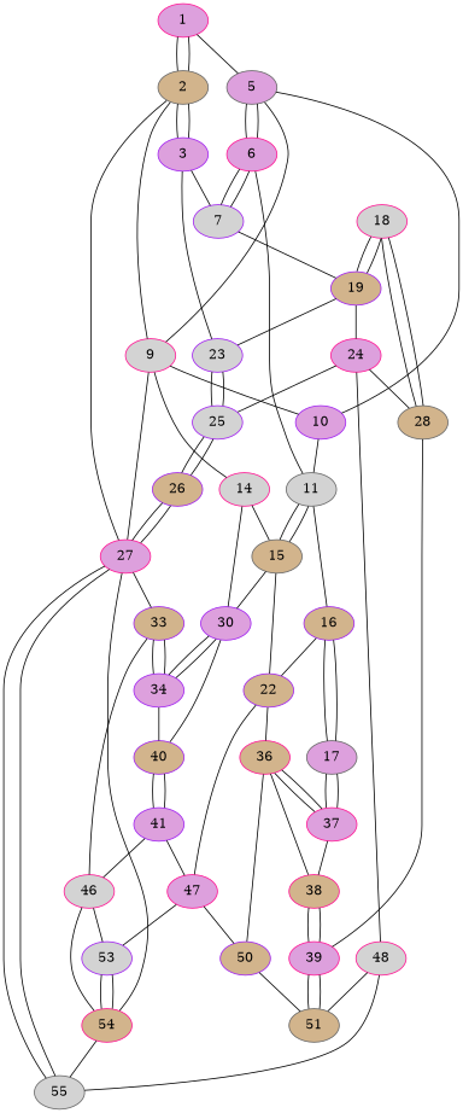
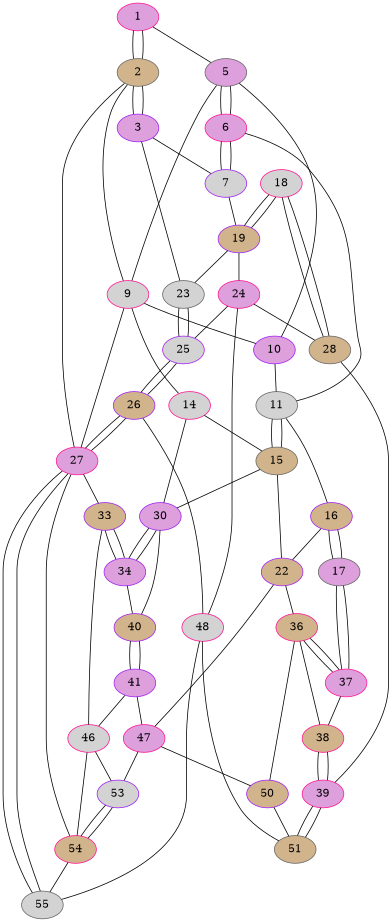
  graph {
    node [color=deeppink fillcolor=tan style=filled]
    2 [color=gray40]
    1 [fillcolor=plum]
    5 [color=gray40 fillcolor=plum super="+8"]
    3 [color=purple fillcolor=plum super="+4"]
    9 [fillcolor=lightgrey super="+13"]
    27 [fillcolor=plum super="+32"]
    6 [fillcolor=plum]
    10 [color=purple fillcolor=plum]
    7 [color=purple fillcolor=lightgrey]
-   23 [color=purple fillcolor=lightgrey]
+   23 [color=gray40 fillcolor=lightgrey]
    14 [fillcolor=lightgrey]
    33 [color=purple super="+45"]
    54 [super="+56"]
    55 [color=gray40 fillcolor=lightgrey]
    19 [color=purple super="+20"]
    25 [color=purple fillcolor=lightgrey]
    11 [color=gray40 fillcolor=lightgrey super="+12"]
    15 [color=gray40 super="+21"]
    16 [color=purple]
    24 [fillcolor=plum super="+29"]
    30 [color=purple fillcolor=plum super="+31"]
    22 [color=purple super="+35"]
    17 [color=gray40 fillcolor=plum]
    34 [color=purple fillcolor=plum super="+43"]
    40 [color=purple]
    36 [super="+44"]
    n27 [fillcolor=plum label=47 super="+49"]
    37 [fillcolor=plum]
    18 [fillcolor=lightgrey]
    28 [color=gray40]
    38
    39 [fillcolor=plum]
    48 [fillcolor=lightgrey super="+52"]
    50 [color=purple]
    53 [color=purple fillcolor=lightgrey]
    26 [color=purple]
    51 [color=gray40]
    46 [fillcolor=lightgrey super="+47"]
    41 [color=purple fillcolor=plum]
    2 -- 3
    2 -- 3
    2 -- 9
    2 -- 27
    1 -- 2
    1 -- 2
    1 -- 5
    5 -- 9
    5 -- 6
    5 -- 6
    5 -- 10
    3 -- 7
    3 -- 23
    9 -- 27
    9 -- 10
    9 -- 14
    27 -- 33
    27 -- 54
    27 -- 55
    27 -- 55
    6 -- 7
    6 -- 7
    6 -- 11
    10 -- 11
    7 -- 19
    23 -- 25
    23 -- 25
    14 -- 15
    14 -- 30
    33 -- 34 [weight=2]
    33 -- 34
    33 -- 46
    54 -- 55
    19 -- 23
    19 -- 24
    25 -- 26
    25 -- 26
    11 -- 15
    11 -- 15
    11 -- 16
    15 -- 30
    15 -- 22
    16 -- 22
    16 -- 17
    16 -- 17
    24 -- 25
    24 -- 28
    24 -- 48
    30 -- 34
    30 -- 34
    30 -- 40
    22 -- 36
    22 -- n27
    17 -- 37
    17 -- 37
    34 -- 40
    40 -- 41
    40 -- 41
    36 -- 37
    36 -- 37
    36 -- 38
    36 -- 50
    n27 -- 50
    n27 -- 53
    37 -- 38
    18 -- 19
    18 -- 19
    18 -- 28
    18 -- 28
    28 -- 39
    38 -- 39
    38 -- 39
    39 -- 51
    39 -- 51
    48 -- 55
    48 -- 51
    50 -- 51
    53 -- 54
    53 -- 54
    26 -- 27
    26 -- 27
+   26 -- 48
    46 -- 54
    46 -- 53
    41 -- n27
    41 -- 46
  }
